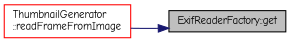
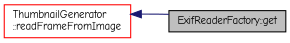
  digraph {
    rankdir=RL
    fontname="Comic Neue"
    node [fontname="Comic Neue" fontsize=10 shape=record style=filled]
    n1 [color=black fillcolor=grey75 fontcolor=black height=0.2 label="ExifReaderFactory::get" width=0.4]
    n2 [color=red fillcolor=white height=0.2 label="ThumbnailGenerator\l::readFrameFromImage" width=0.4]
-   n1 -> n2 [color=midnightblue dir=back fontname="Comic Neue" fontsize=10 labelfontname=Helvetica labelfontsize=10 style=solid]
+   n2 -> n1 [color=midnightblue dir=back fontname="Comic Neue" fontsize=10 labelfontname=Helvetica labelfontsize=10 style=solid]
  }
